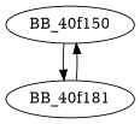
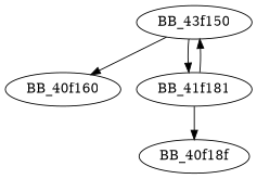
  digraph {
-   BB_40f150
-   BB_40f181
+   BB_40f150 [label=BB_43f150]
+   BB_40f160
+   BB_40f181 [label=BB_41f181]
+   BB_40f18f
+   BB_40f150 -> BB_40f160
    BB_40f150 -> BB_40f181
    BB_40f181 -> BB_40f150
+   BB_40f181 -> BB_40f18f
  }
